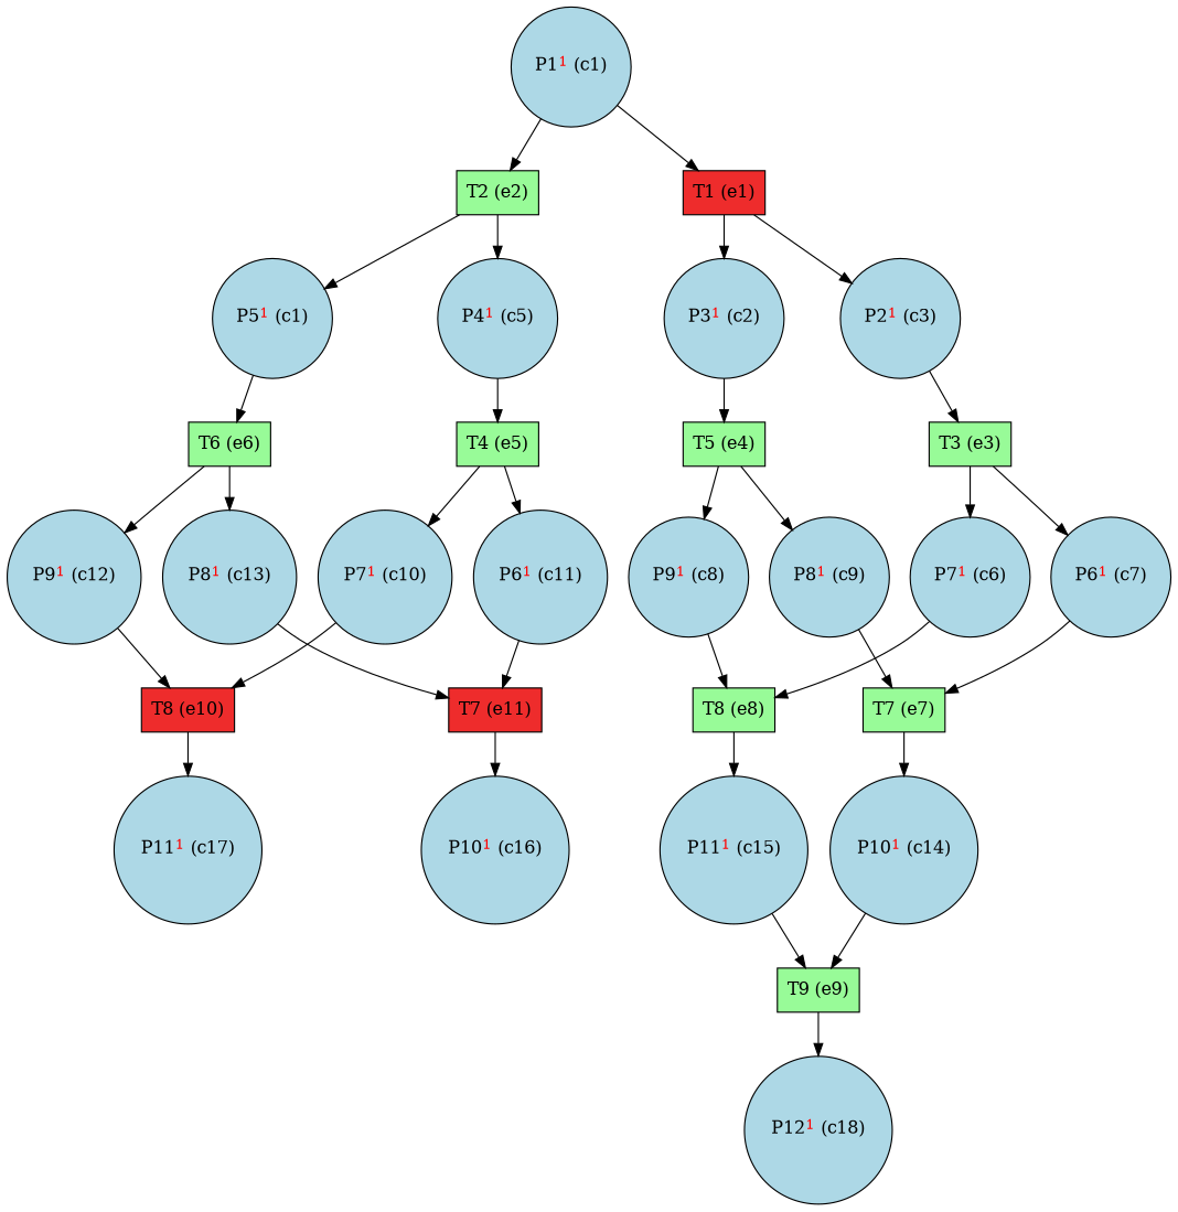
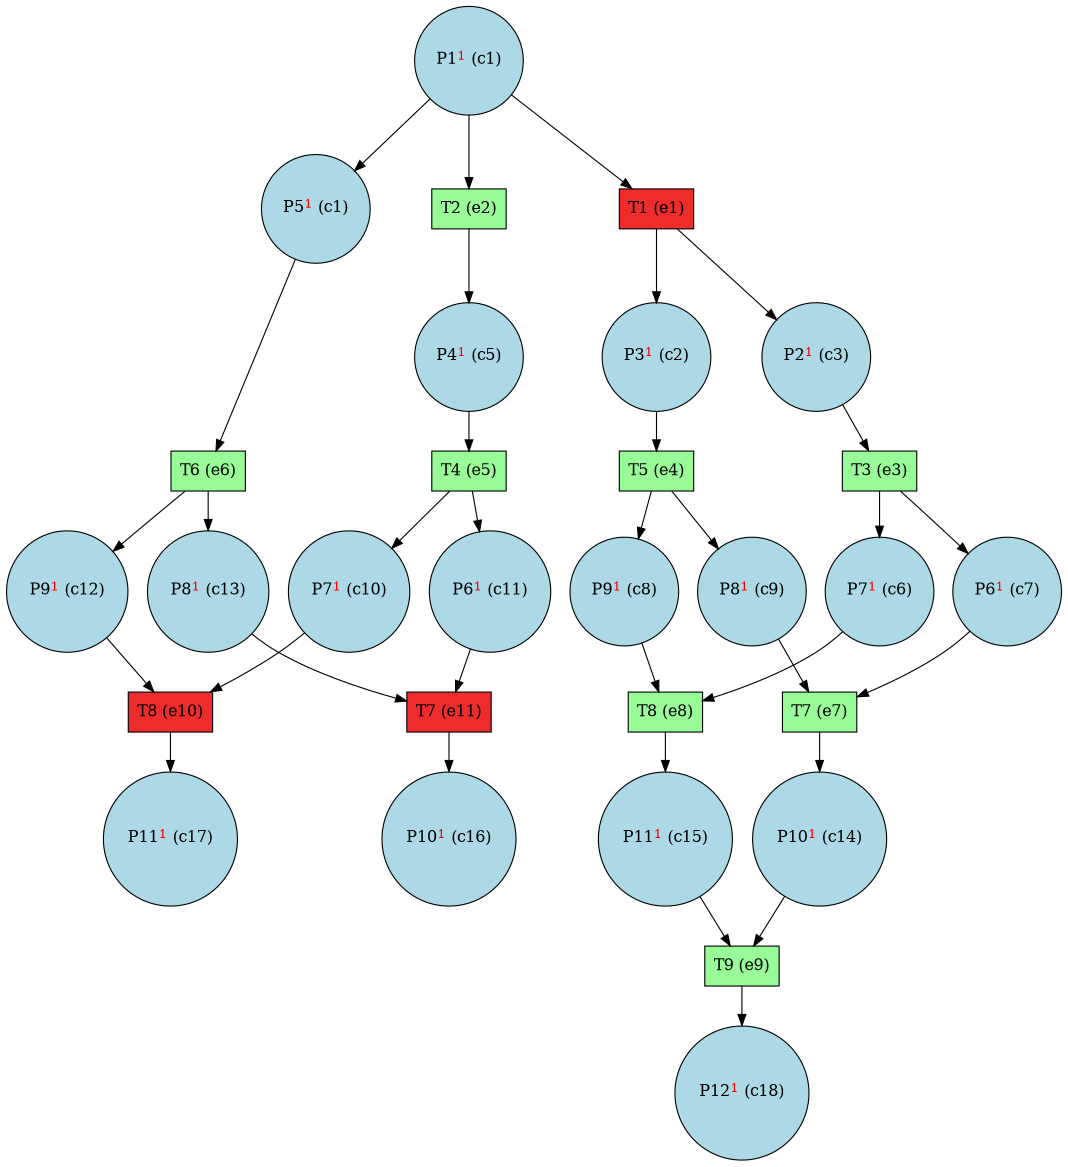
  digraph {
    node [fillcolor=lightblue shape=circle style=filled]
    n1 [label=<P1<FONT COLOR="red"><SUP>1</SUP></FONT>&nbsp;(c1)>]
    n2 [fillcolor=palegreen label="T2 (e2)" shape=box]
    n3 [fillcolor=firebrick2 label="T1 (e1)" shape=box]
    n4 [label=<P5<FONT COLOR="red"><SUP>1</SUP></FONT>&nbsp;(c1)>]
    n5 [label=<P4<FONT COLOR="red"><SUP>1</SUP></FONT>&nbsp;(c5)>]
    n6 [label=<P3<FONT COLOR="red"><SUP>1</SUP></FONT>&nbsp;(c2)>]
    n7 [label=<P2<FONT COLOR="red"><SUP>1</SUP></FONT>&nbsp;(c3)>]
    n8 [fillcolor=palegreen label="T6 (e6)" shape=box]
    n9 [fillcolor=palegreen label="T4 (e5)" shape=box]
    n10 [fillcolor=palegreen label="T5 (e4)" shape=box]
    n11 [fillcolor=palegreen label="T3 (e3)" shape=box]
    n12 [label=<P9<FONT COLOR="red"><SUP>1</SUP></FONT>&nbsp;(c8)>]
    n13 [label=<P8<FONT COLOR="red"><SUP>1</SUP></FONT>&nbsp;(c9)>]
    n14 [fillcolor=palegreen label="T8 (e8)" shape=box]
    n15 [fillcolor=palegreen label="T7 (e7)" shape=box]
    n16 [label=<P7<FONT COLOR="red"><SUP>1</SUP></FONT>&nbsp;(c6)>]
    n17 [label=<P6<FONT COLOR="red"><SUP>1</SUP></FONT>&nbsp;(c7)>]
    n18 [label=<P9<FONT COLOR="red"><SUP>1</SUP></FONT>&nbsp;(c12)>]
    n19 [label=<P8<FONT COLOR="red"><SUP>1</SUP></FONT>&nbsp;(c13)>]
    n20 [fillcolor=firebrick2 label="T8 (e10)" shape=box]
    n21 [fillcolor=firebrick2 label="T7 (e11)" shape=box]
    n22 [label=<P7<FONT COLOR="red"><SUP>1</SUP></FONT>&nbsp;(c10)>]
    n23 [label=<P6<FONT COLOR="red"><SUP>1</SUP></FONT>&nbsp;(c11)>]
    n24 [label=<P11<FONT COLOR="red"><SUP>1</SUP></FONT>&nbsp;(c15)>]
    n25 [fillcolor=palegreen label="T9 (e9)" shape=box]
    n26 [label=<P10<FONT COLOR="red"><SUP>1</SUP></FONT>&nbsp;(c14)>]
    n27 [label=<P11<FONT COLOR="red"><SUP>1</SUP></FONT>&nbsp;(c17)>]
    n28 [label=<P10<FONT COLOR="red"><SUP>1</SUP></FONT>&nbsp;(c16)>]
    n29 [label=<P12<FONT COLOR="red"><SUP>1</SUP></FONT>&nbsp;(c18)>]
    n1 -> n2
    n1 -> n3
-   n2 -> n4
+   n1 -> n4
    n2 -> n5
    n3 -> n6
    n3 -> n7
    n4 -> n8
    n5 -> n9
    n6 -> n10
    n7 -> n11
    n8 -> n18
    n8 -> n19
    n9 -> n22
    n9 -> n23
    n10 -> n12
    n10 -> n13
    n11 -> n16
    n11 -> n17
    n12 -> n14
    n13 -> n15
    n14 -> n24
    n15 -> n26
    n16 -> n14
    n17 -> n15
    n18 -> n20
    n19 -> n21
    n20 -> n27
    n21 -> n28
    n22 -> n20
    n23 -> n21
    n24 -> n25
    n25 -> n29
    n26 -> n25
  }
